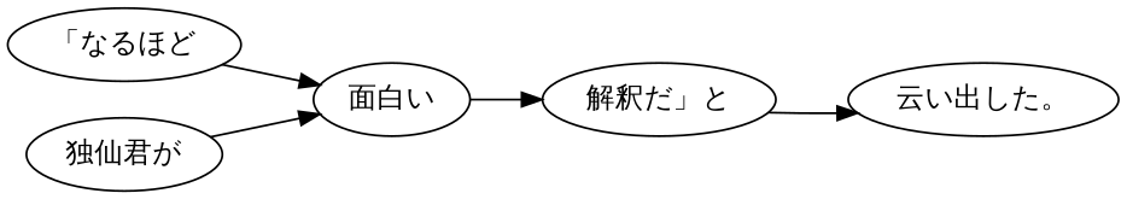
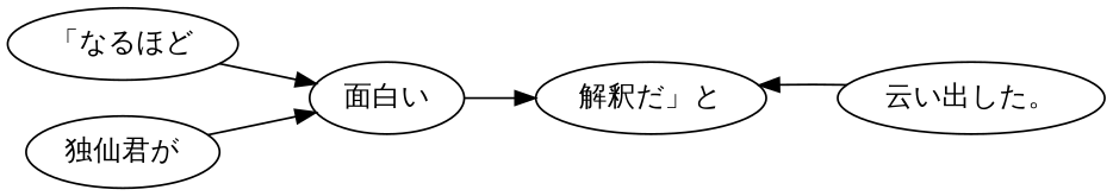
  digraph {
    rankdir=LR
    n1 [label="「なるほど"]
    n2 [label="面白い"]
    n3 [label="解釈だ」と"]
    n4 [label="云い出した。"]
    n5 [label="独仙君が"]
    n1 -> n2
    n2 -> n3
-   n3 -> n4
+   n4 -> n3
    n5 -> n2
  }
